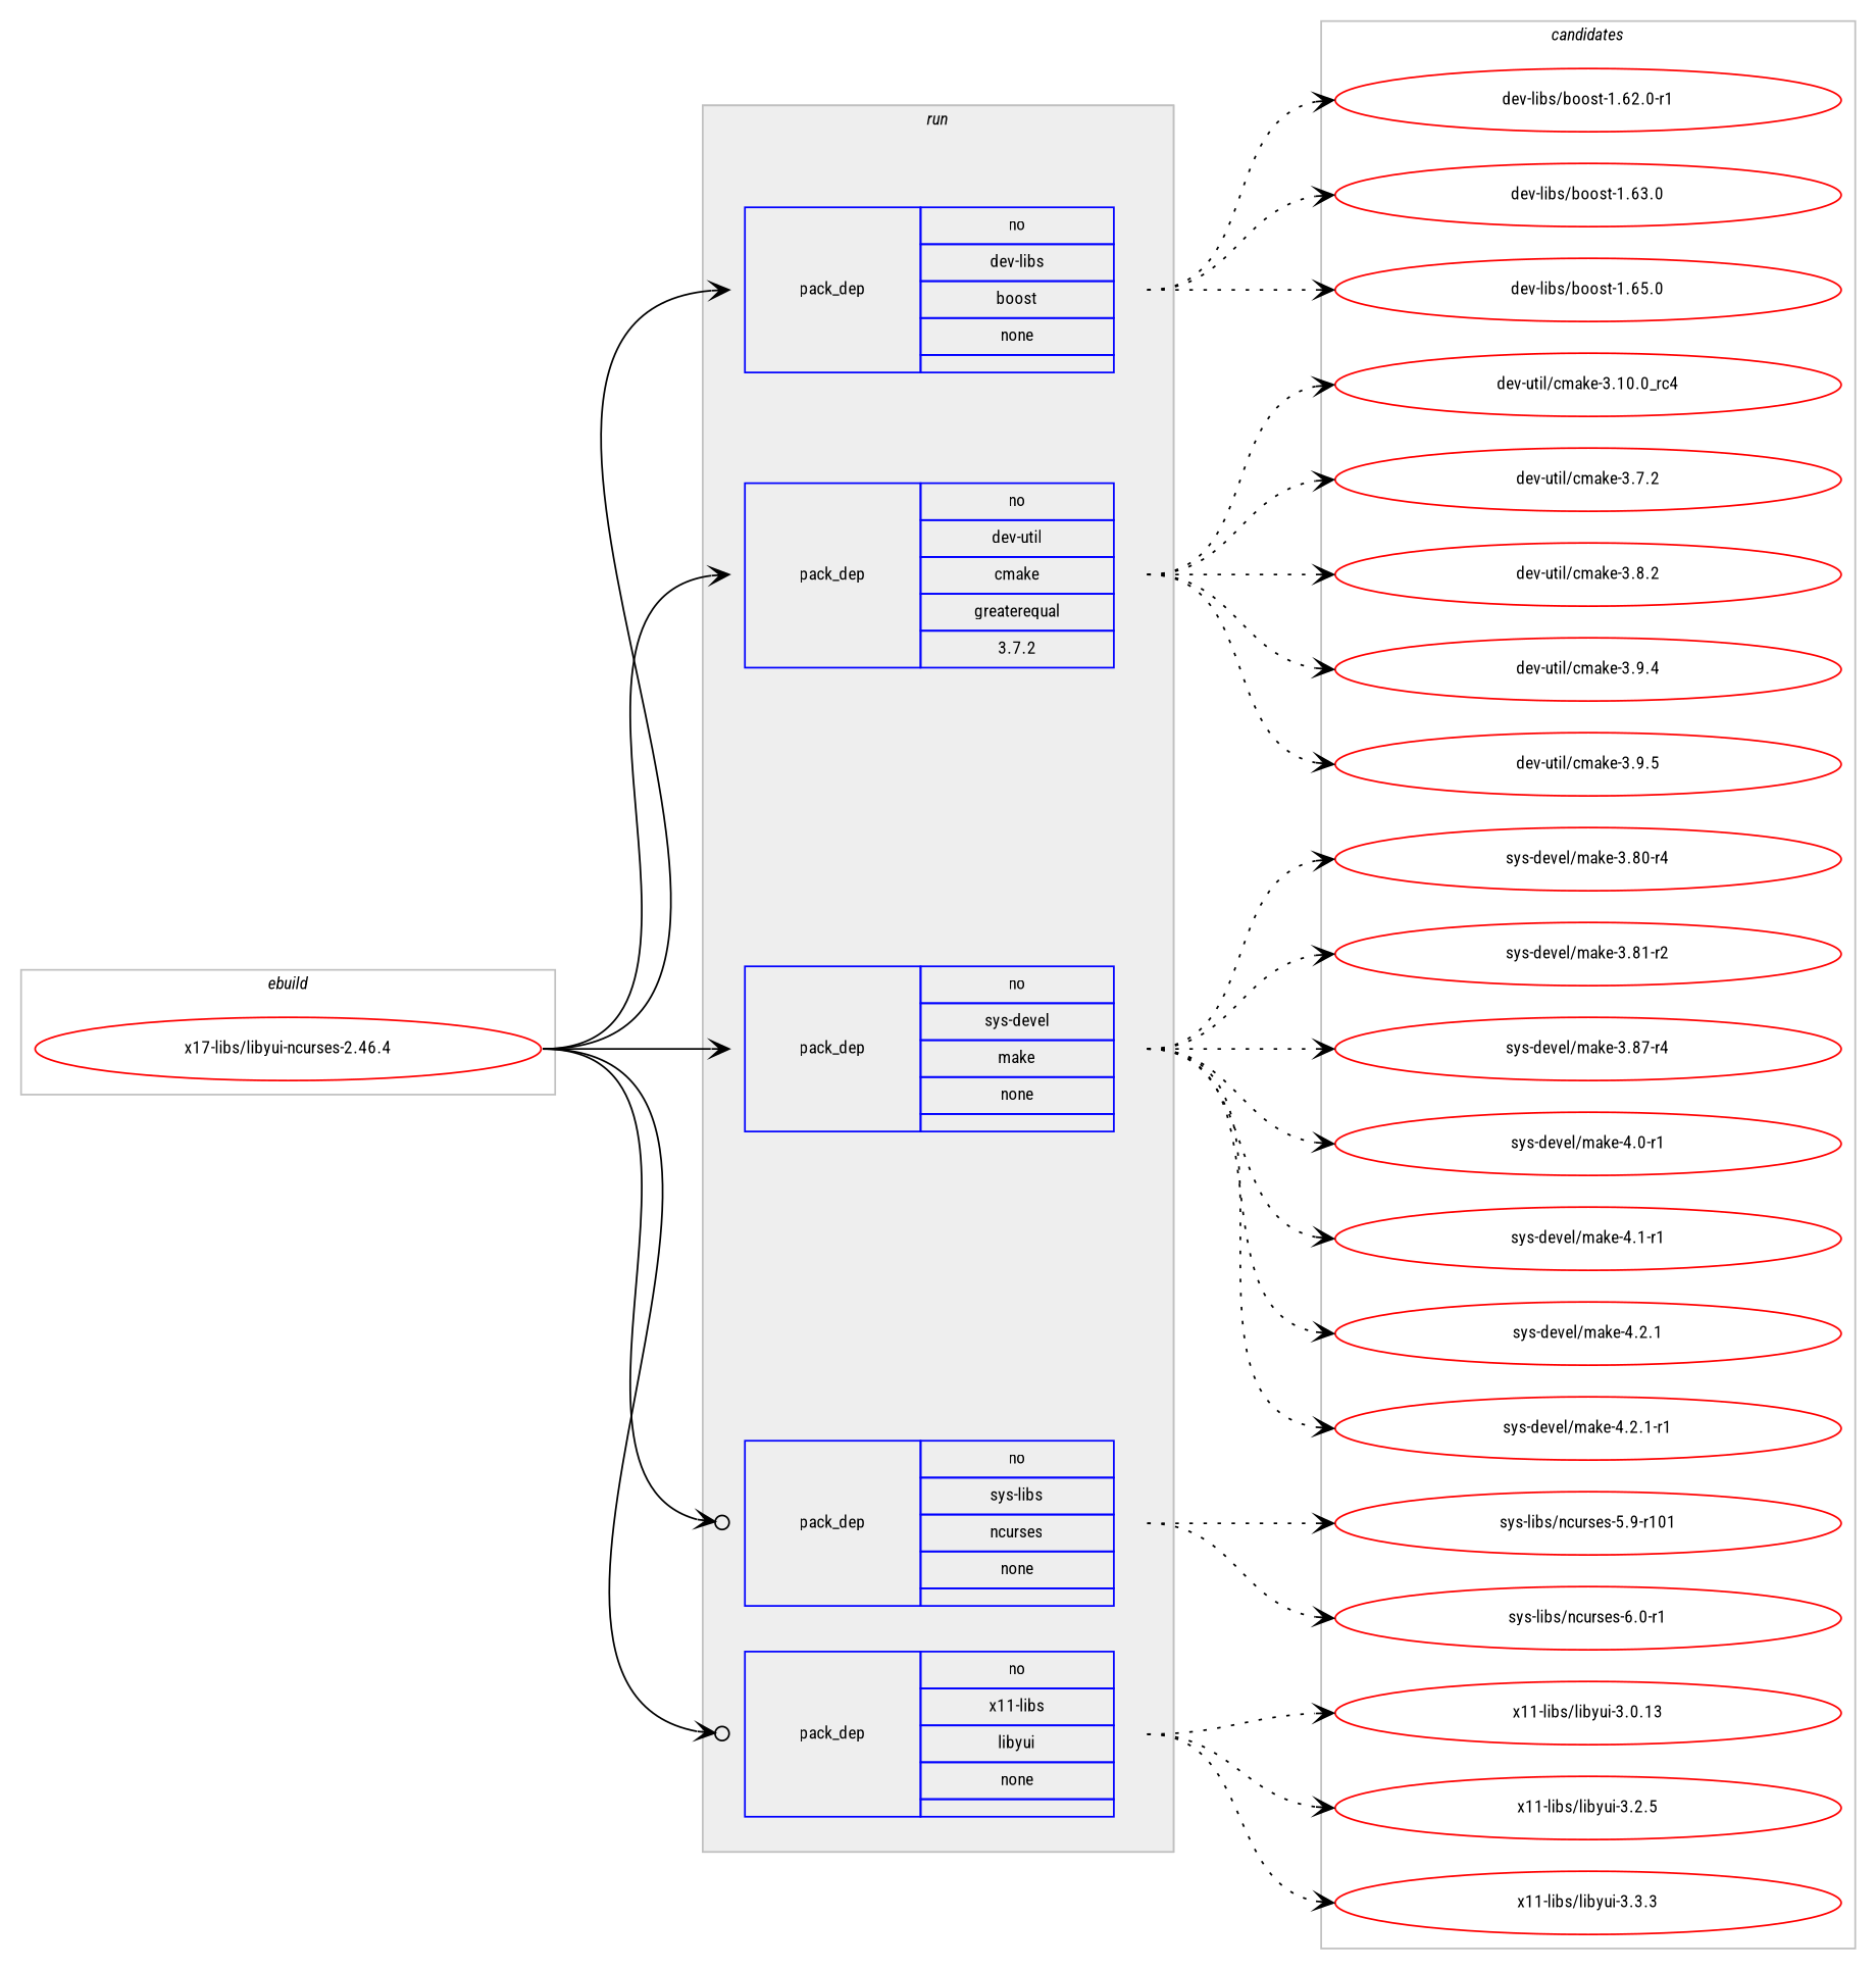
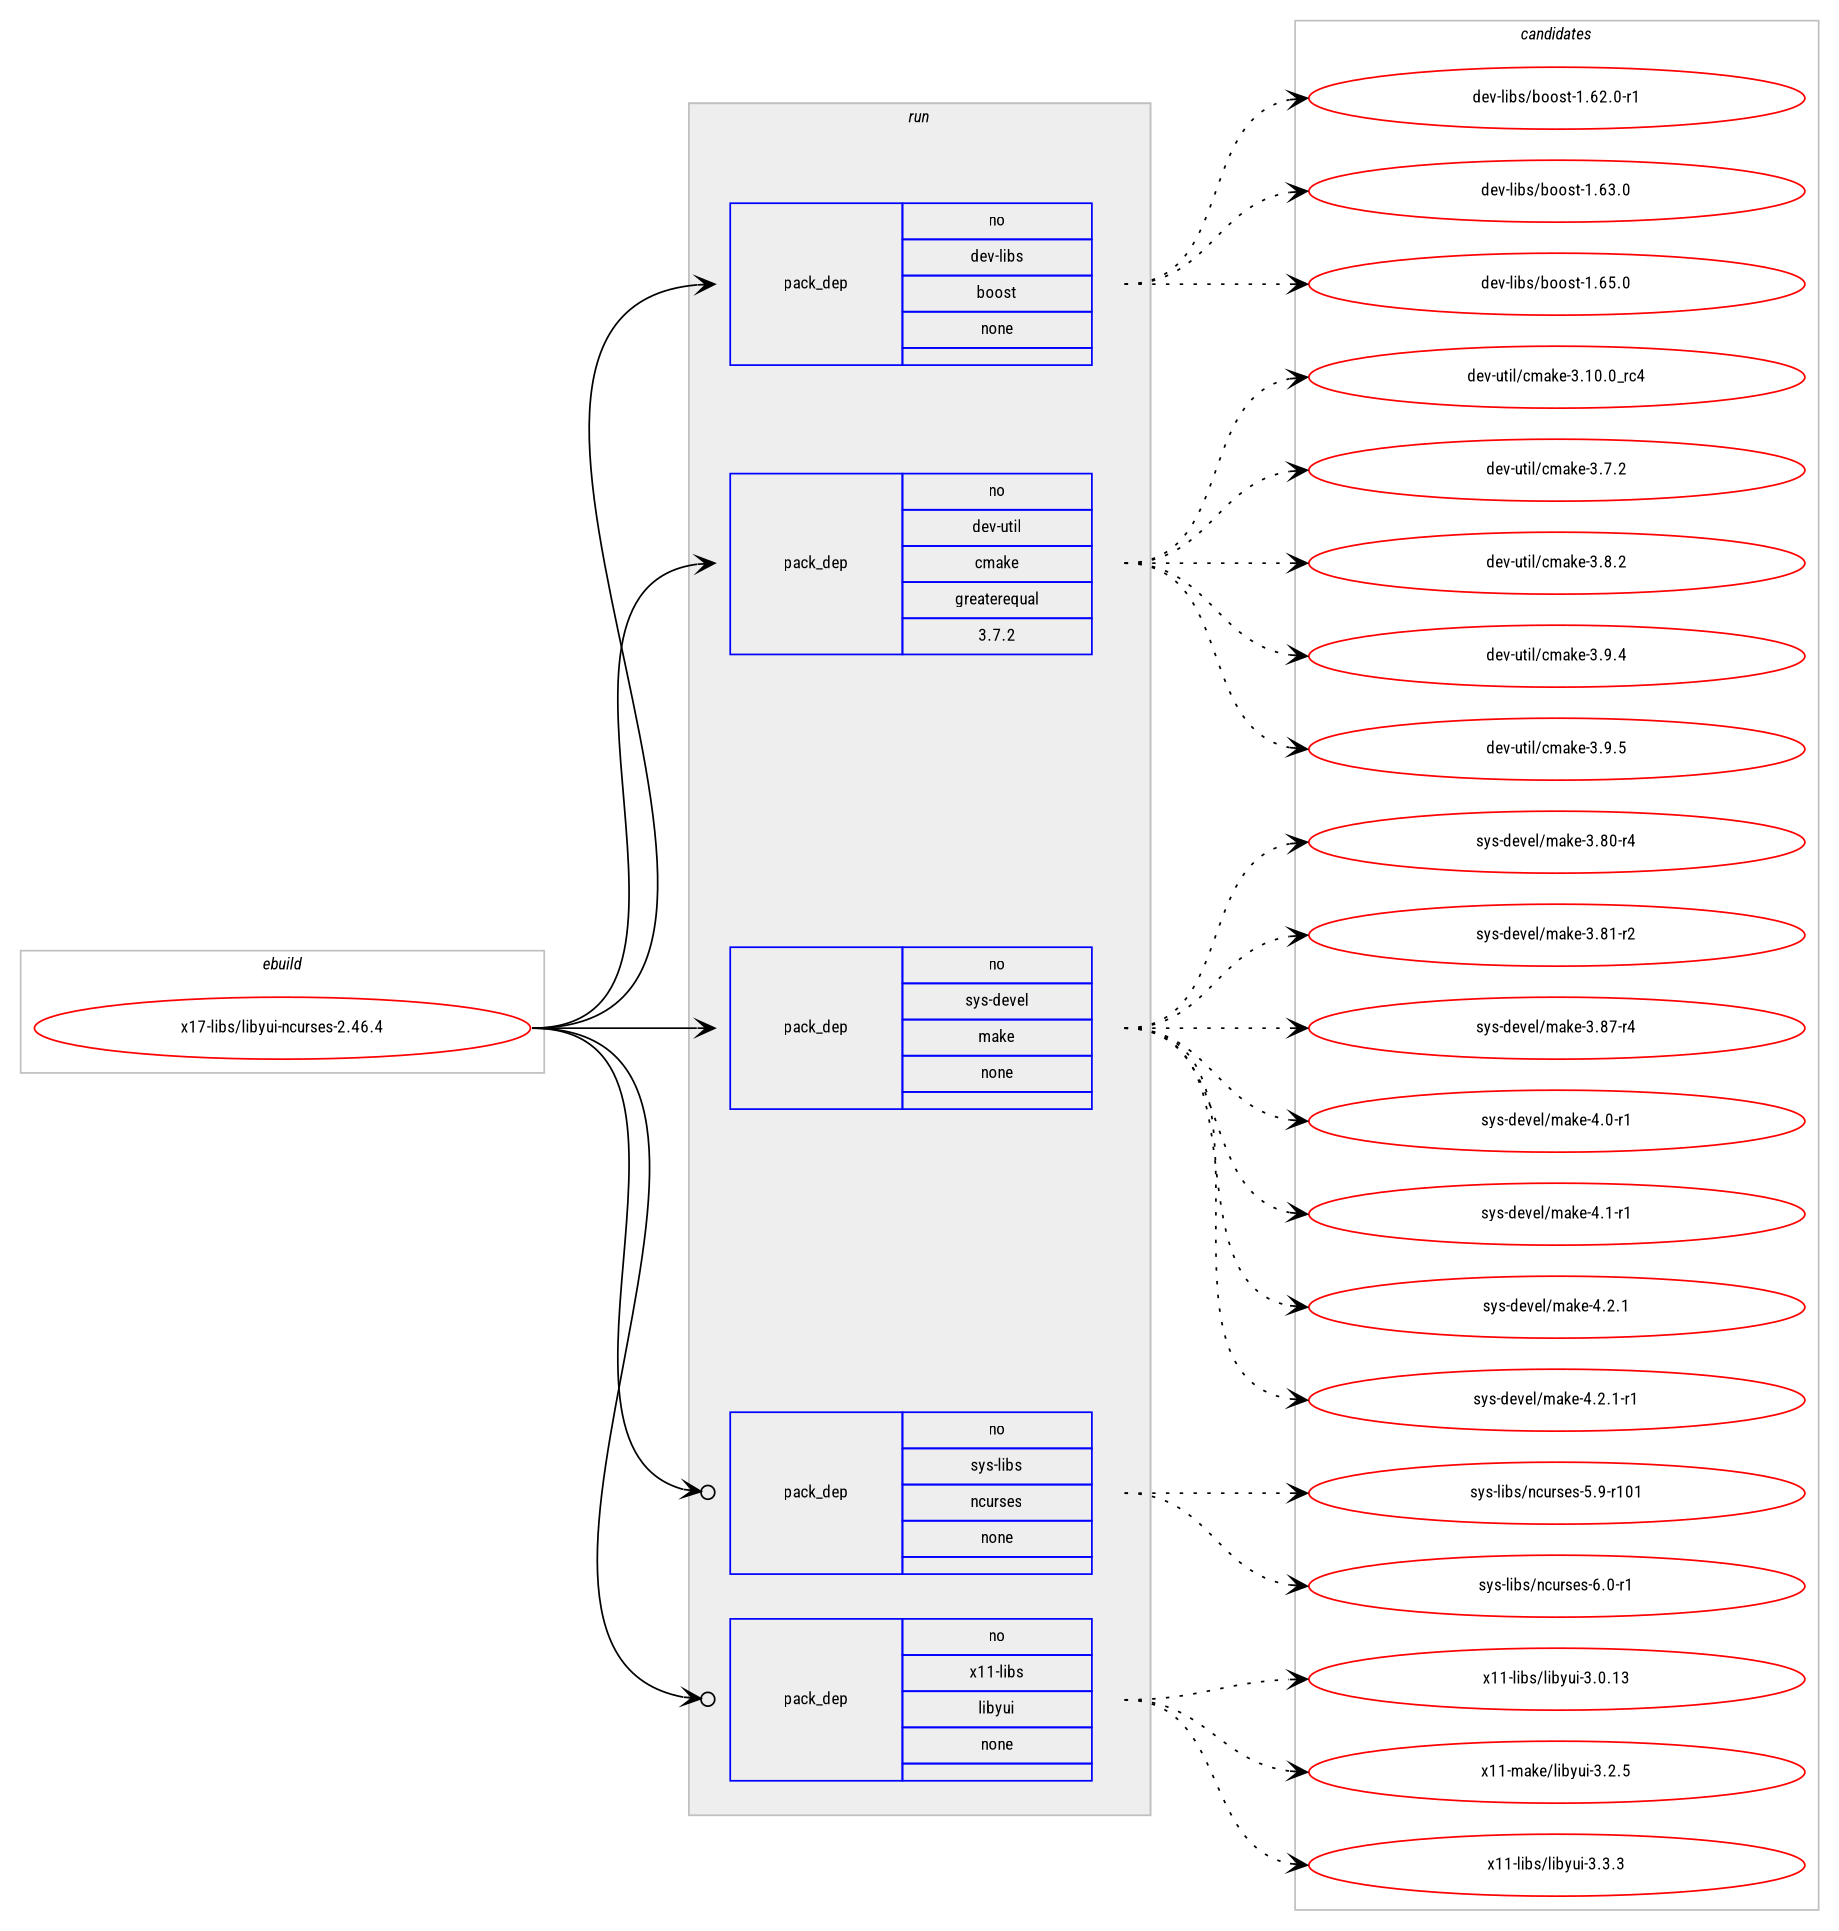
  digraph {
    compound=true
    concentrate=true
    fontname="Roboto Condensed"
    fontsize=10
    newrank=true
    rankdir=LR
    ranksep=1.5
    node [color=red fontname="Roboto Condensed" fontsize=10]
    edge [arrowhead=vee fontname="Roboto Condensed" headport=w style=dotted tailport=e weight=100]
    n1 [label="x17-libs/libyui-ncurses-2.46.4" width=4]
    n2 [color=blue label=<<TABLE BORDER="0" CELLBORDER="1" CELLSPACING="0" CELLPADDING="4" WIDTH="220"><TR><TD ROWSPAN="6" CELLPADDING="30">pack_dep</TD></TR><TR><TD WIDTH="110">no</TD></TR><TR><TD>dev-libs</TD></TR><TR><TD>boost</TD></TR><TR><TD>none</TD></TR><TR><TD></TD></TR></TABLE>> shape=none]
    n3 [color=blue label=<<TABLE BORDER="0" CELLBORDER="1" CELLSPACING="0" CELLPADDING="4" WIDTH="220"><TR><TD ROWSPAN="6" CELLPADDING="30">pack_dep</TD></TR><TR><TD WIDTH="110">no</TD></TR><TR><TD>dev-util</TD></TR><TR><TD>cmake</TD></TR><TR><TD>greaterequal</TD></TR><TR><TD>3.7.2</TD></TR></TABLE>> shape=none]
    n4 [color=blue label=<<TABLE BORDER="0" CELLBORDER="1" CELLSPACING="0" CELLPADDING="4" WIDTH="220"><TR><TD ROWSPAN="6" CELLPADDING="30">pack_dep</TD></TR><TR><TD WIDTH="110">no</TD></TR><TR><TD>sys-devel</TD></TR><TR><TD>make</TD></TR><TR><TD>none</TD></TR><TR><TD></TD></TR></TABLE>> shape=none]
    n5 [color=blue label=<<TABLE BORDER="0" CELLBORDER="1" CELLSPACING="0" CELLPADDING="4" WIDTH="220"><TR><TD ROWSPAN="6" CELLPADDING="30">pack_dep</TD></TR><TR><TD WIDTH="110">no</TD></TR><TR><TD>sys-libs</TD></TR><TR><TD>ncurses</TD></TR><TR><TD>none</TD></TR><TR><TD></TD></TR></TABLE>> shape=none]
    n6 [color=blue label=<<TABLE BORDER="0" CELLBORDER="1" CELLSPACING="0" CELLPADDING="4" WIDTH="220"><TR><TD ROWSPAN="6" CELLPADDING="30">pack_dep</TD></TR><TR><TD WIDTH="110">no</TD></TR><TR><TD>x11-libs</TD></TR><TR><TD>libyui</TD></TR><TR><TD>none</TD></TR><TR><TD></TD></TR></TABLE>> shape=none]
    n7 [label="dev-libs/boost-1.62.0-r1" width=4]
    n8 [label="dev-libs/boost-1.63.0" width=4]
    n9 [label="dev-libs/boost-1.65.0" width=4]
    n10 [label="dev-util/cmake-3.10.0_rc4" width=4]
    n11 [label="dev-util/cmake-3.7.2" width=4]
    n12 [label="dev-util/cmake-3.8.2" width=4]
    n13 [label="dev-util/cmake-3.9.4" width=4]
    n14 [label="dev-util/cmake-3.9.5" width=4]
    n15 [label="sys-devel/make-3.80-r4" width=4]
    n16 [label="sys-devel/make-3.81-r2" width=4]
    n17 [label="sys-devel/make-3.87-r4" width=4]
    n18 [label="sys-devel/make-4.0-r1" width=4]
    n19 [label="sys-devel/make-4.1-r1" width=4]
    n20 [label="sys-devel/make-4.2.1" width=4]
    n21 [label="sys-devel/make-4.2.1-r1" width=4]
    n22 [label="sys-libs/ncurses-5.9-r101" width=4]
    n23 [label="sys-libs/ncurses-6.0-r1" width=4]
    n24 [label="x11-libs/libyui-3.0.13" width=4]
-   n25 [label="x11-libs/libyui-3.2.5" width=4]
+   n25 [label="x11-make/libyui-3.2.5" width=4]
    n26 [label="x11-libs/libyui-3.3.3" width=4]
    subgraph cluster_1 {
      color=gray
      label=<<i>ebuild</i>>
      rank=same
      n1
    }
    subgraph cluster_2 {
      color=gray
      label=<<i>dependencies</i>>
      subgraph cluster_3 {
        color=gray
        fillcolor="#eeeeee"
        label=<<i>compile</i>>
        style=filled
        subgraph sub_4 {
          color=gray
          fillcolor="#eeeeee"
          label=<<i>compile</i>>
          style=filled
          n2
        }
        subgraph sub_5 {
          color=gray
          fillcolor="#eeeeee"
          label=<<i>compile</i>>
          style=filled
          n3
        }
        subgraph sub_6 {
          color=gray
          fillcolor="#eeeeee"
          label=<<i>compile</i>>
          style=filled
          n4
        }
      }
      subgraph cluster_7 {
        color=gray
        fillcolor="#eeeeee"
        label=<<i>compile and run</i>>
        style=filled
        subgraph sub_8 {
          color=gray
          fillcolor="#eeeeee"
          label=<<i>compile and run</i>>
          style=filled
          n5
        }
        subgraph sub_9 {
          color=gray
          fillcolor="#eeeeee"
          label=<<i>compile and run</i>>
          style=filled
          n6
        }
      }
      subgraph cluster_10 {
        color=gray
        fillcolor="#eeeeee"
        label=<<i>run</i>>
        style=filled
      }
    }
    subgraph cluster_11 {
      color=gray
      label=<<i>candidates</i>>
      rank=same
      subgraph sub_12 {
        color=black
        label=<<i>candidates</i>>
        nodesep=1
        rank=same
        n7
        n8
        n9
      }
      subgraph sub_13 {
        color=black
        label=<<i>candidates</i>>
        nodesep=1
        rank=same
        n10
        n11
        n12
        n13
        n14
      }
      subgraph sub_14 {
        color=black
        label=<<i>candidates</i>>
        nodesep=1
        rank=same
        n15
        n16
        n17
        n18
        n19
        n20
        n21
      }
      subgraph sub_15 {
        color=black
        label=<<i>candidates</i>>
        nodesep=1
        rank=same
        n22
        n23
      }
      subgraph sub_16 {
        color=black
        label=<<i>candidates</i>>
        nodesep=1
        rank=same
        n24
        n25
        n26
      }
    }
    n1 -> n2 [style=solid weight=20]
    n1 -> n3 [style=solid weight=20]
    n1 -> n4 [style=solid weight=20]
    n1 -> n5 [arrowhead=odotvee style=solid weight=20]
    n1 -> n6 [arrowhead=odotvee style=solid weight=20]
    n2 -> n7
    n2 -> n8
    n2 -> n9
    n3 -> n10
    n3 -> n11
    n3 -> n12
    n3 -> n13
    n3 -> n14
    n4 -> n15
    n4 -> n16
    n4 -> n17
    n4 -> n18
    n4 -> n19
    n4 -> n20
    n4 -> n21
    n5 -> n22
    n5 -> n23
    n6 -> n24
    n6 -> n25
    n6 -> n26
  }
